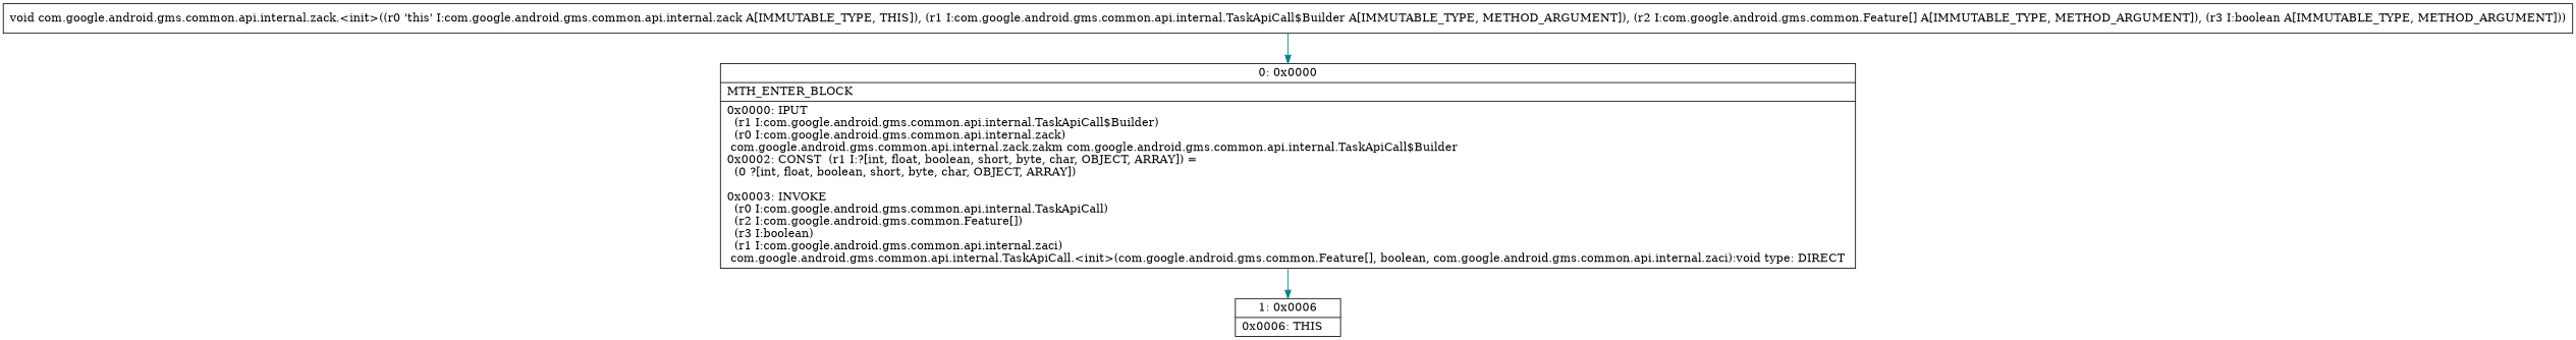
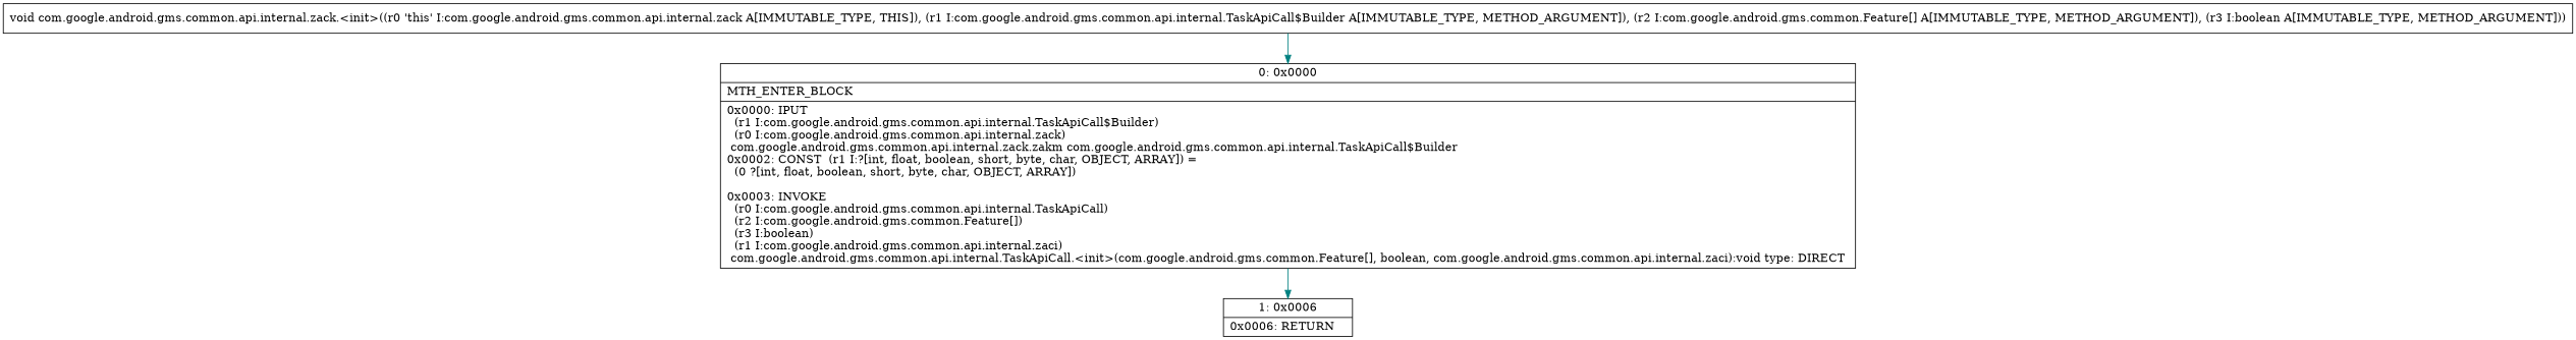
  digraph {
    node [shape=record]
    edge [color=teal]
    n1 [label="{0\:\ 0x0000|MTH_ENTER_BLOCK\l|0x0000: IPUT  \l  (r1 I:com.google.android.gms.common.api.internal.TaskApiCall$Builder)\l  (r0 I:com.google.android.gms.common.api.internal.zack)\l com.google.android.gms.common.api.internal.zack.zakm com.google.android.gms.common.api.internal.TaskApiCall$Builder \l0x0002: CONST  (r1 I:?[int, float, boolean, short, byte, char, OBJECT, ARRAY]) = \l  (0 ?[int, float, boolean, short, byte, char, OBJECT, ARRAY])\l \l0x0003: INVOKE  \l  (r0 I:com.google.android.gms.common.api.internal.TaskApiCall)\l  (r2 I:com.google.android.gms.common.Feature[])\l  (r3 I:boolean)\l  (r1 I:com.google.android.gms.common.api.internal.zaci)\l com.google.android.gms.common.api.internal.TaskApiCall.\<init\>(com.google.android.gms.common.Feature[], boolean, com.google.android.gms.common.api.internal.zaci):void type: DIRECT \l}"]
-   n2 [label="{1\:\ 0x0006|0x0006: THIS   \l}"]
+   n2 [label="{1\:\ 0x0006|0x0006: RETURN   \l}"]
    n3 [label="{void com.google.android.gms.common.api.internal.zack.\<init\>((r0 'this' I:com.google.android.gms.common.api.internal.zack A[IMMUTABLE_TYPE, THIS]), (r1 I:com.google.android.gms.common.api.internal.TaskApiCall$Builder A[IMMUTABLE_TYPE, METHOD_ARGUMENT]), (r2 I:com.google.android.gms.common.Feature[] A[IMMUTABLE_TYPE, METHOD_ARGUMENT]), (r3 I:boolean A[IMMUTABLE_TYPE, METHOD_ARGUMENT])) }"]
    n1 -> n2
    n3 -> n1
  }
